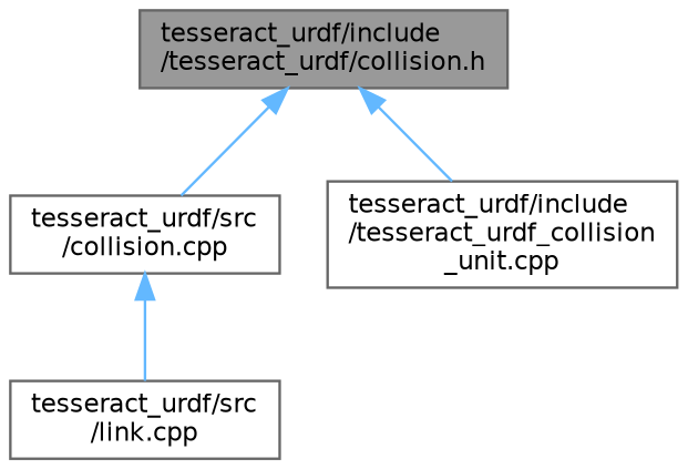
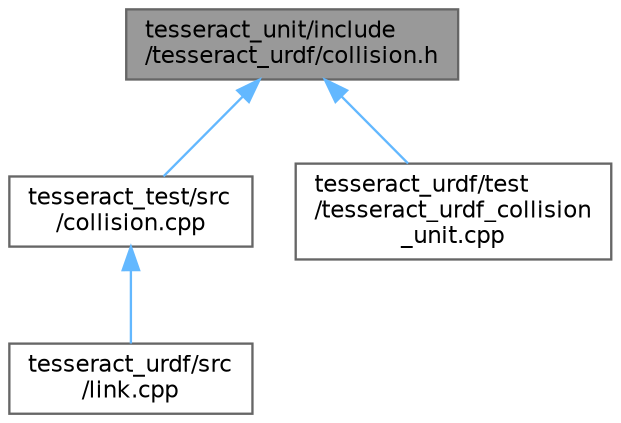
  digraph {
    node [color=grey40 fillcolor=white fontname=Helvetica fontsize=10 shape=box style=filled]
    edge [color=steelblue1 dir=back fontname=Helvetica fontsize=10 labelfontname=Helvetica labelfontsize=10 style=solid]
-   n1 [color=gray40 fillcolor=grey60 fontcolor=black height=0.2 label="tesseract_urdf/include\l/tesseract_urdf/collision.h" width=0.4]
-   n2 [height=0.2 label="tesseract_urdf/src\l/collision.cpp" width=0.4]
-   n3 [height=0.2 label="tesseract_urdf/include\l/tesseract_urdf_collision\l_unit.cpp" width=0.4]
+   n1 [color=gray40 fillcolor=grey60 fontcolor=black height=0.2 label="tesseract_unit/include\l/tesseract_urdf/collision.h" width=0.4]
+   n2 [height=0.2 label="tesseract_test/src\l/collision.cpp" width=0.4]
+   n3 [height=0.2 label="tesseract_urdf/test\l/tesseract_urdf_collision\l_unit.cpp" width=0.4]
    n4 [height=0.2 label="tesseract_urdf/src\l/link.cpp" width=0.4]
    n1 -> n2
    n1 -> n3
    n2 -> n4
  }
